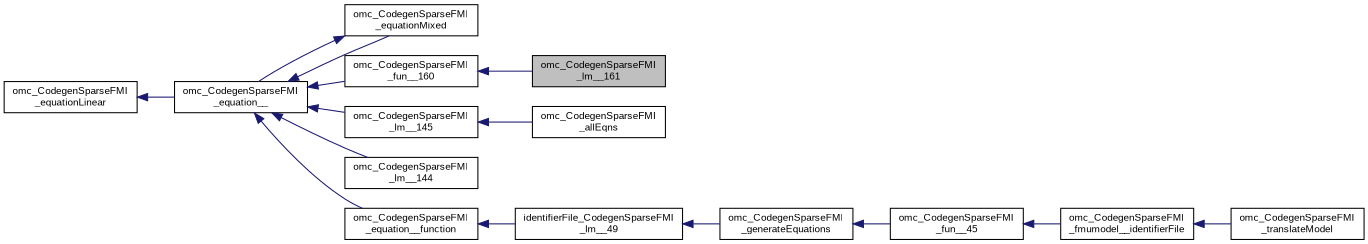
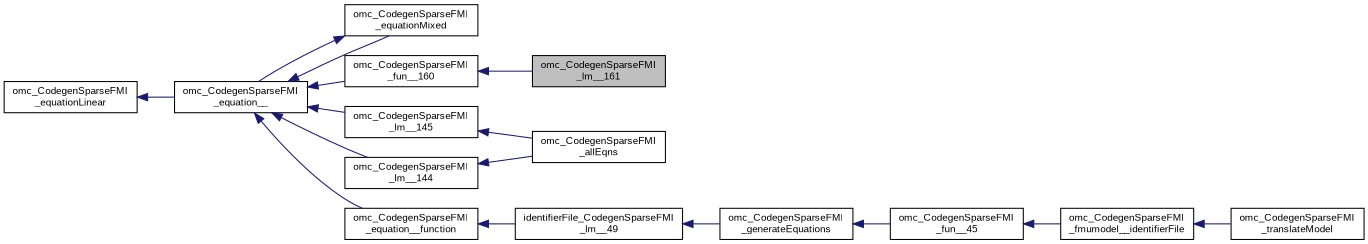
  digraph {
    fontname="Liberation Sans"
    rankdir=LR
    node [color=black fillcolor=white fontname="Liberation Sans" fontsize=10 shape=record style=filled]
    edge [color=midnightblue dir=back fontname="Liberation Sans" fontsize=10 labelfontname=Helvetica labelfontsize=10 style=solid]
    n1 [fillcolor=grey75 fontcolor=black height=0.2 label="omc_CodegenSparseFMI\l_lm__161" width=0.4]
    n2 [height=0.2 label="omc_CodegenSparseFMI\l_equationLinear" width=0.4]
    n3 [height=0.2 label="omc_CodegenSparseFMI\l_equation__" width=0.4]
    n4 [height=0.2 label="omc_CodegenSparseFMI\l_equationMixed" width=0.4]
    n5 [height=0.2 label="omc_CodegenSparseFMI\l_fun__160" width=0.4]
    n6 [height=0.2 label="omc_CodegenSparseFMI\l_lm__145" width=0.4]
    n7 [height=0.2 label="omc_CodegenSparseFMI\l_lm__144" width=0.4]
    n8 [height=0.2 label="omc_CodegenSparseFMI\l_equation__function" width=0.4]
    n9 [height=0.2 label="omc_CodegenSparseFMI\l_allEqns" width=0.4]
    n10 [height=0.2 label="identifierFile_CodegenSparseFMI\l_lm__49" width=0.4]
    n11 [height=0.2 label="omc_CodegenSparseFMI\l_generateEquations" width=0.4]
    n12 [height=0.2 label="omc_CodegenSparseFMI\l_fun__45" width=0.4]
    n13 [height=0.2 label="omc_CodegenSparseFMI\l_fmumodel__identifierFile" width=0.4]
    n14 [height=0.2 label="omc_CodegenSparseFMI\l_translateModel" width=0.4]
    n2 -> n3
    n3 -> n4
    n3 -> n5
    n3 -> n6
    n3 -> n7
    n3 -> n8
    n4 -> n3
    n5 -> n1
    n6 -> n9
+   n7 -> n9
    n8 -> n10
    n10 -> n11
    n11 -> n12
    n12 -> n13
    n13 -> n14
  }
